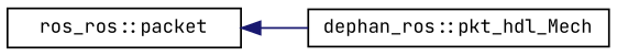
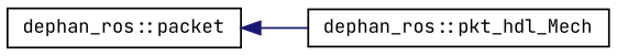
  digraph {
    rankdir=LR
    fontname="JetBrains Mono"
    node [color=black fillcolor=white fontname="JetBrains Mono" fontsize=10 shape=record style=filled]
-   n1 [height=0.2 label="ros_ros::packet" width=0.4]
+   n1 [height=0.2 label="dephan_ros::packet" width=0.4]
    n2 [height=0.2 label="dephan_ros::pkt_hdl_Mech" width=0.4]
    n1 -> n2 [color=midnightblue dir=back fontname="JetBrains Mono" fontsize=10 labelfontname=Helvetica labelfontsize=10 style=solid]
  }
